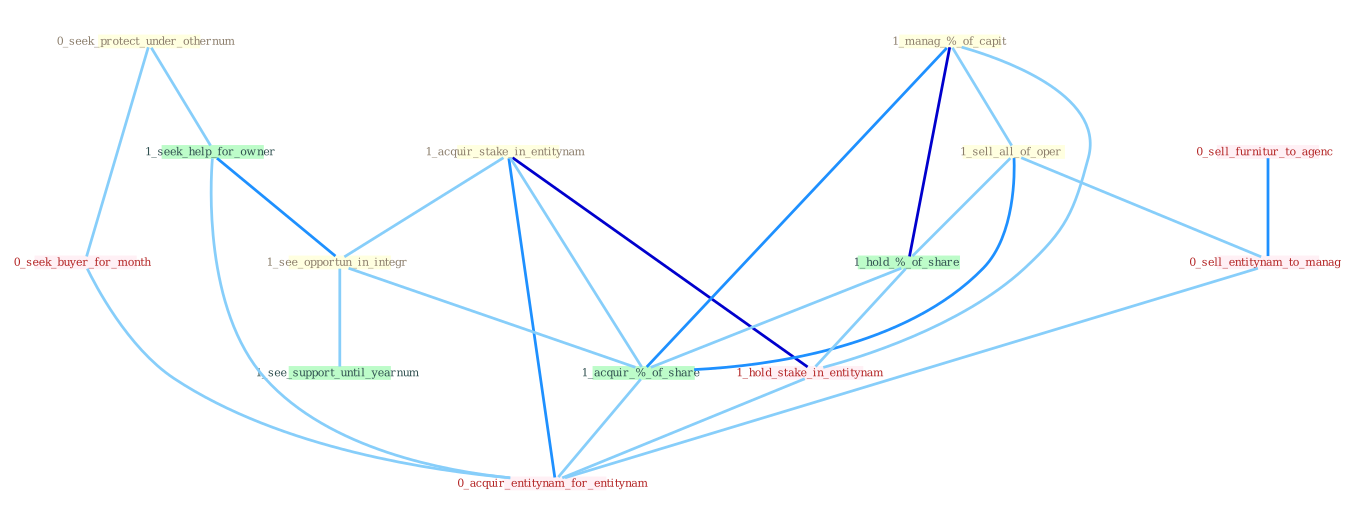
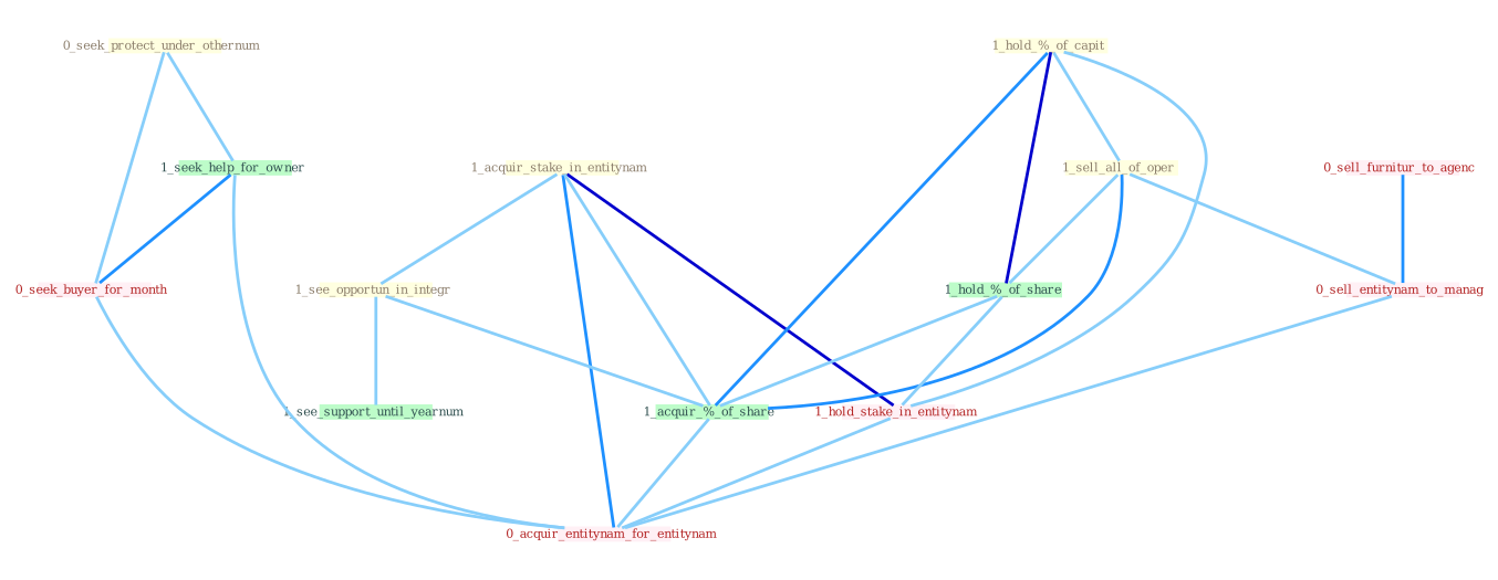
  graph {
    node [color="#ffffe0" fixedsize=true fontcolor="#8b7d6b" fontsize=4 shape=polygon style=filled]
    edge [color="#87cefa" w=1]
    "0_seek_protect_under_othernum " [height=.06 width=.5]
    "1_acquir_stake_in_entitynam " [height=.06 width=.5]
-   "1_hold_%_of_capit " [height=.06 width=.5 label="1_manag_%_of_capit"]
+   "1_hold_%_of_capit " [height=.06 width=.5]
    "1_sell_all_of_oper " [height=.06 width=.5]
    "1_see_opportun_in_integr " [height=.06 width=.5]
    "1_hold_stake_in_entitynam " [color="#fff0f5" fontcolor="#b22222" height=.06 width=.5]
    "0_seek_buyer_for_month " [color="#fff0f5" fontcolor="#b22222" height=.06 width=.5]
    "0_sell_furnitur_to_agenc " [color="#fff0f5" fontcolor="#b22222" height=.06 width=.5]
    "0_sell_entitynam_to_manag " [color="#fff0f5" fontcolor="#b22222" height=.06 width=.5]
    "0_acquir_entitynam_for_entitynam " [color="#fff0f5" fontcolor="#b22222" height=.06 width=.5]
    "1_seek_help_for_owner " [color="#BDFCC9" fontcolor="#2f4f4f" height=.06 width=.5]
    "1_acquir_%_of_share " [color="#BDFCC9" fontcolor="#2f4f4f" height=.06 width=.5]
    "1_hold_%_of_share " [color="#BDFCC9" fontcolor="#2f4f4f" height=.06 width=.5]
    "1_see_support_until_yearnum " [color="#BDFCC9" fontcolor="#2f4f4f" height=.06 width=.5]
    subgraph sub_1 {
      "0_seek_protect_under_othernum "
      "1_acquir_stake_in_entitynam "
      "1_hold_%_of_capit "
      "1_sell_all_of_oper "
      "1_see_opportun_in_integr "
    }
    subgraph sub_2 {
      "1_hold_stake_in_entitynam "
      "0_seek_buyer_for_month "
      "0_sell_furnitur_to_agenc "
      "0_sell_entitynam_to_manag "
      "0_acquir_entitynam_for_entitynam "
    }
    "0_seek_protect_under_othernum " -- "0_seek_buyer_for_month "
    "0_seek_protect_under_othernum " -- "1_seek_help_for_owner "
    "1_acquir_stake_in_entitynam " -- "1_see_opportun_in_integr "
    "1_acquir_stake_in_entitynam " -- "1_hold_stake_in_entitynam " [color="#0000cd" w=3]
    "1_acquir_stake_in_entitynam " -- "0_acquir_entitynam_for_entitynam " [color="#1e90ff" w=2]
    "1_acquir_stake_in_entitynam " -- "1_acquir_%_of_share "
    "1_hold_%_of_capit " -- "1_sell_all_of_oper "
    "1_hold_%_of_capit " -- "1_hold_stake_in_entitynam "
    "1_hold_%_of_capit " -- "1_acquir_%_of_share " [color="#1e90ff" w=2]
    "1_hold_%_of_capit " -- "1_hold_%_of_share " [color="#0000cd" w=3]
    "1_sell_all_of_oper " -- "0_sell_entitynam_to_manag "
    "1_sell_all_of_oper " -- "1_acquir_%_of_share " [color="#1e90ff"]
    "1_sell_all_of_oper " -- "1_hold_%_of_share "
    "1_see_opportun_in_integr " -- "1_acquir_%_of_share "
    "1_see_opportun_in_integr " -- "1_see_support_until_yearnum "
    "1_hold_stake_in_entitynam " -- "0_acquir_entitynam_for_entitynam "
    "0_seek_buyer_for_month " -- "0_acquir_entitynam_for_entitynam "
    "0_sell_furnitur_to_agenc " -- "0_sell_entitynam_to_manag " [color="#1e90ff" w=2]
    "0_sell_entitynam_to_manag " -- "0_acquir_entitynam_for_entitynam "
-   "1_seek_help_for_owner " -- "1_see_opportun_in_integr " [color="#1e90ff" w=2]
+   "1_seek_help_for_owner " -- "0_seek_buyer_for_month " [color="#1e90ff" w=2]
    "1_seek_help_for_owner " -- "0_acquir_entitynam_for_entitynam "
    "1_acquir_%_of_share " -- "0_acquir_entitynam_for_entitynam "
    "1_hold_%_of_share " -- "1_hold_stake_in_entitynam "
    "1_hold_%_of_share " -- "1_acquir_%_of_share " [w=3]
  }
